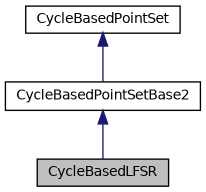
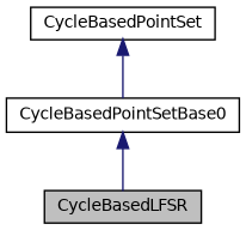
  digraph {
    node [color=black fontname=Helvetica fontsize=10 shape=record]
    edge [color=midnightblue dir=back fontname=Helvetica fontsize=10 labelfontname=Helvetica labelfontsize=10 style=solid]
    n1 [fillcolor=grey75 fontcolor=black height=0.2 label=CycleBasedLFSR style=filled width=0.4]
-   n2 [height=0.2 label=CycleBasedPointSetBase2 width=0.4]
+   n2 [height=0.2 label=CycleBasedPointSetBase0 width=0.4]
    n3 [height=0.2 label=CycleBasedPointSet width=0.4]
    n2 -> n1
    n3 -> n2
  }
